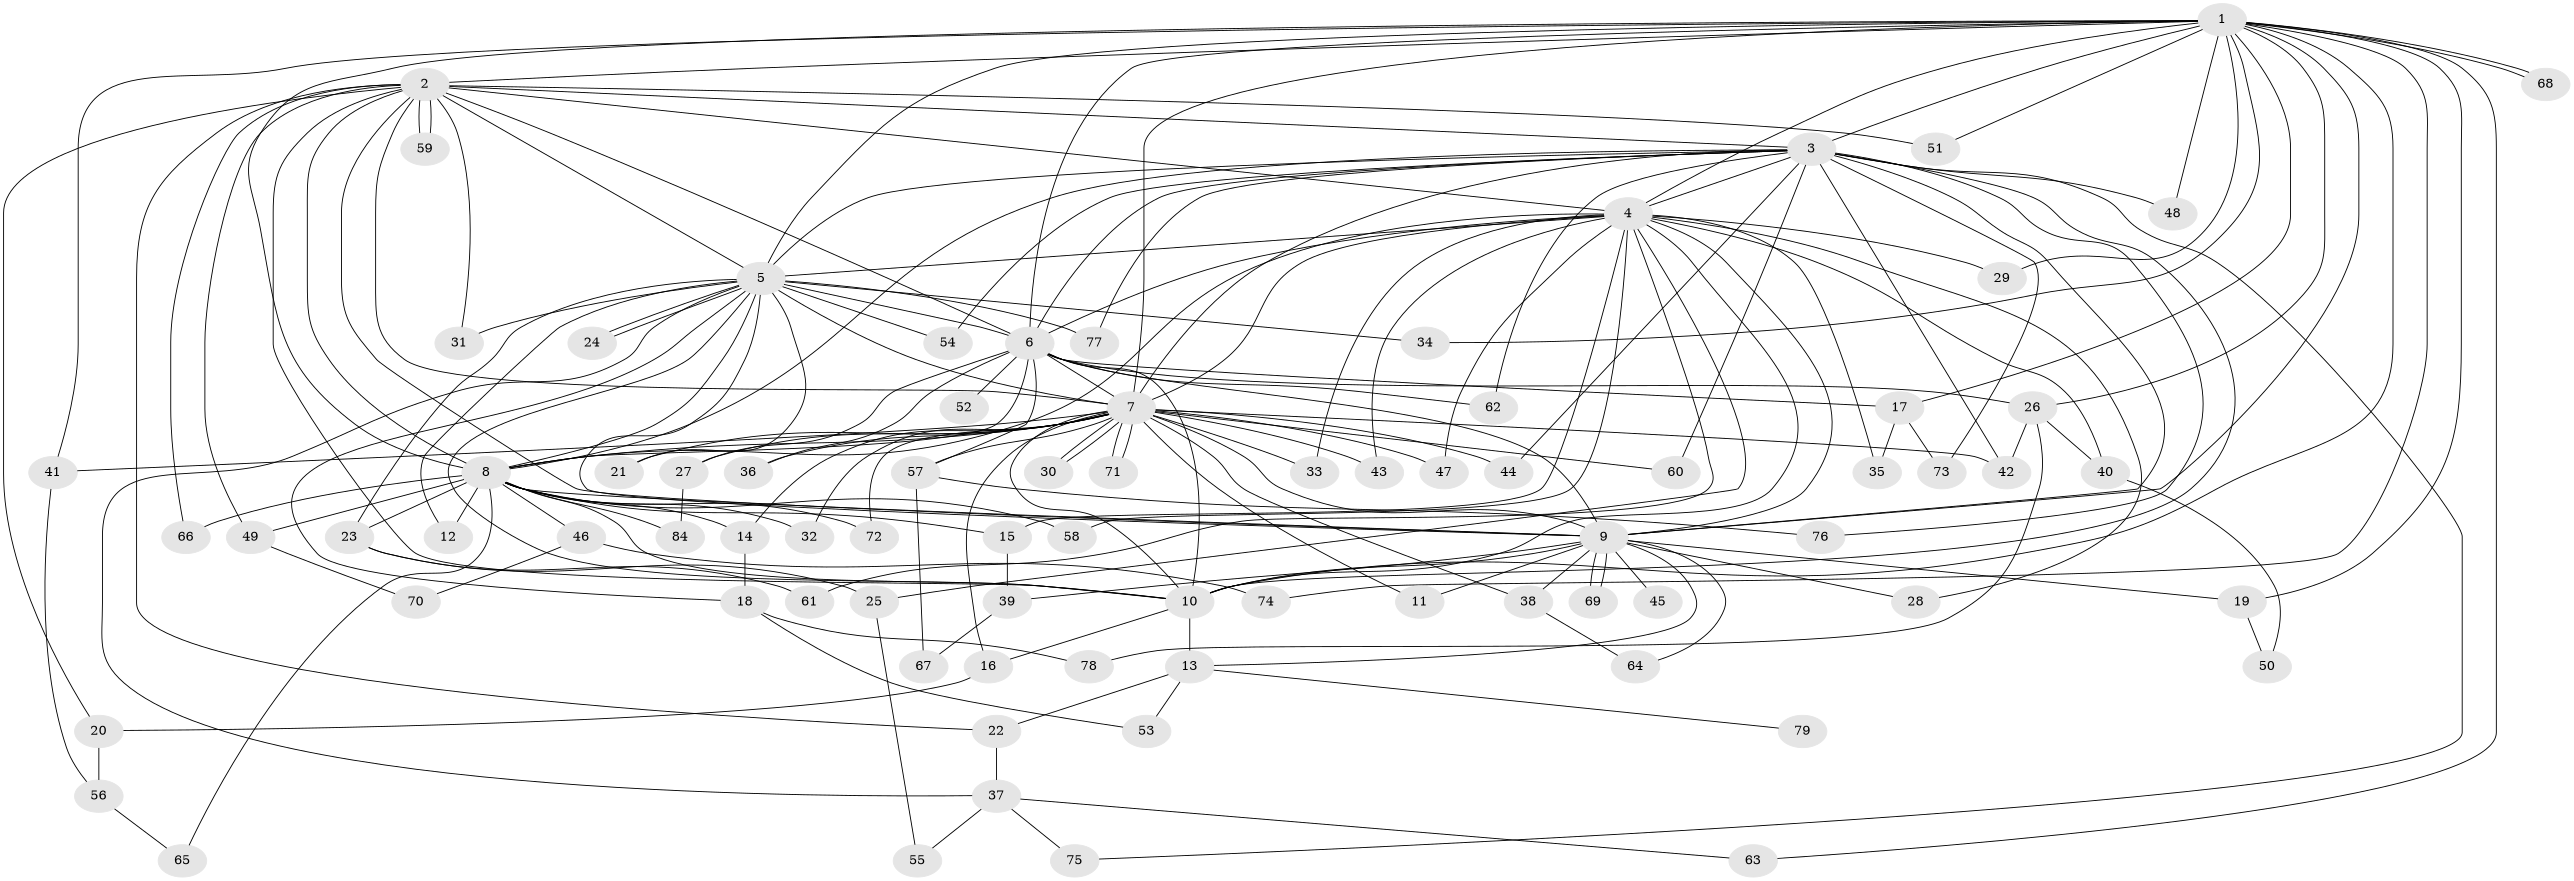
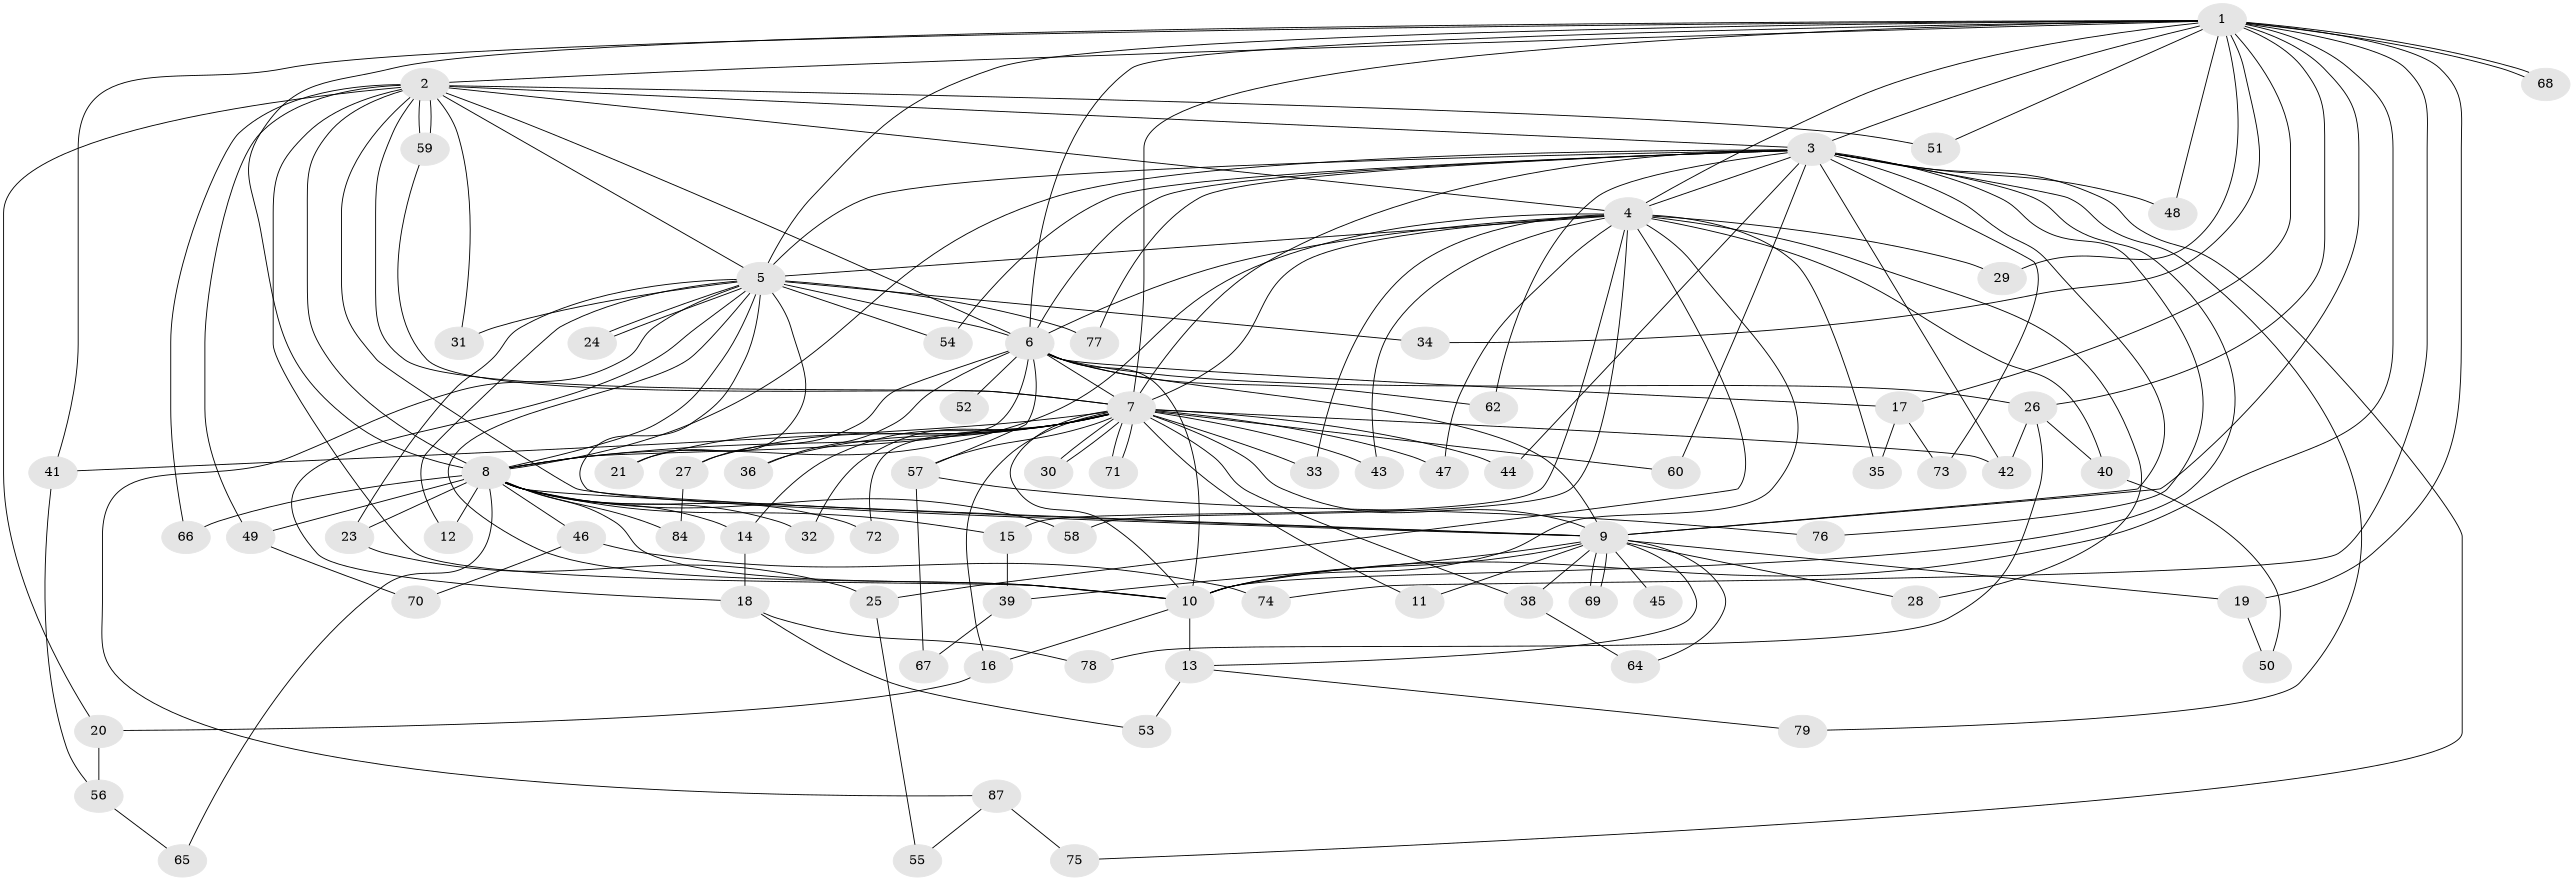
  graph {
    node [color=gray90 style=filled]
    1
    2
    3
    4
    5
    6
    7
    8
    9
    10
    17
    19
    26
    29
    34
    41
    48
    51
-   63
    68
    74
    20
-   22
    31
    49
    59
    66
    44
    54
    60
    62
    73
    75
    76
    77
    79
    42
    15
    25
    28
    33
    35
    40
    43
    47
    58
-   61
    12
    18
    21
    23
    24
-   37
+   37 [label=87]
    52
    27
    36
    57
    11
    14
    16
    30
    32
    38
    71
    72
    46
    65
    n68 [label=84]
    13
    39
    45
    64
    69
    50
    78
    56
    70
    55
    53
    67
    1 -- 2
    1 -- 3
    1 -- 4
    1 -- 5
    1 -- 6
    1 -- 7
    1 -- 8
    1 -- 9
    1 -- 10
    1 -- 17
    1 -- 19
    1 -- 26
    1 -- 29
    1 -- 34
    1 -- 41
    1 -- 48
    1 -- 51
-   1 -- 63
    1 -- 68
    1 -- 68
    1 -- 74
    2 -- 3
    2 -- 4
    2 -- 5
    2 -- 6
    2 -- 7
    2 -- 8
    2 -- 9
    2 -- 10
    2 -- 51
    2 -- 20
-   2 -- 22
    2 -- 31
    2 -- 49
    2 -- 59
    2 -- 59
    2 -- 66
    3 -- 4
    3 -- 5
    3 -- 6
    3 -- 7
    3 -- 8
    3 -- 9
    3 -- 10
    3 -- 48
    3 -- 44
    3 -- 54
    3 -- 60
    3 -- 62
    3 -- 73
    3 -- 75
    3 -- 76
    3 -- 77
+   3 -- 79
    3 -- 42
    4 -- 5
    4 -- 6
    4 -- 7
    4 -- 8
-   4 -- 9
    4 -- 10
    4 -- 29
    4 -- 15
    4 -- 25
    4 -- 28
    4 -- 33
    4 -- 35
    4 -- 40
    4 -- 43
    4 -- 47
    4 -- 58
-   4 -- 61
    5 -- 6
-   5 -- 7
+   59 -- 7
    5 -- 8
    5 -- 9
    5 -- 10
    5 -- 34
    5 -- 31
    5 -- 54
    5 -- 77
    5 -- 12
    5 -- 18
    5 -- 21
    5 -- 23
    5 -- 24
    5 -- 24
    5 -- 37
    6 -- 7
    6 -- 8
    6 -- 9
    6 -- 10
    6 -- 17
    6 -- 26
    6 -- 62
    6 -- 52
    6 -- 27
    6 -- 36
    6 -- 57
    7 -- 8
    7 -- 9
    7 -- 10
    7 -- 41
    7 -- 44
    7 -- 60
    7 -- 42
    7 -- 33
    7 -- 43
    7 -- 47
    7 -- 21
    7 -- 27
    7 -- 36
    7 -- 57
    7 -- 11
    7 -- 14
    7 -- 16
    7 -- 30
    7 -- 30
    7 -- 32
    7 -- 38
    7 -- 71
    7 -- 71
    7 -- 72
    8 -- 9
    8 -- 10
    8 -- 49
    8 -- 66
    8 -- 15
    8 -- 58
    8 -- 12
    8 -- 23
    8 -- 14
    8 -- 32
    8 -- 72
    8 -- 46
    8 -- 65
    8 -- n68
    9 -- 10
    9 -- 19
    9 -- 28
    9 -- 11
    9 -- 38
    9 -- 13
    9 -- 39
    9 -- 45
    9 -- 64
    9 -- 69
    9 -- 69
    10 -- 16
    10 -- 13
    17 -- 73
    17 -- 35
    19 -- 50
    26 -- 42
    26 -- 40
    26 -- 78
    41 -- 56
    20 -- 56
-   22 -- 37
    49 -- 70
    15 -- 39
    25 -- 55
    40 -- 50
    18 -- 78
    18 -- 53
    23 -- 25
-   23 -- 61
-   37 -- 63
    37 -- 75
    37 -- 55
    27 -- n68
    57 -- 76
    57 -- 67
    14 -- 18
    16 -- 20
    38 -- 64
    46 -- 74
    46 -- 70
-   13 -- 22
    13 -- 79
    13 -- 53
    39 -- 67
    56 -- 65
  }
